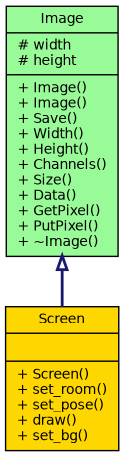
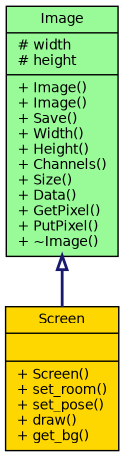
  digraph {
    node [color=black fontname=Helvetica fontsize=10 shape=record style=filled]
-   n1 [fillcolor=gold fontcolor=black height=0.2 label="{Screen\n||+ Screen()\l+ set_room()\l+ set_pose()\l+ draw()\l+ set_bg()\l}" width=0.4]
+   n1 [fillcolor=gold fontcolor=black height=0.2 label="{Screen\n||+ Screen()\l+ set_room()\l+ set_pose()\l+ draw()\l+ get_bg()\l}" width=0.4]
    n2 [fillcolor=palegreen height=0.2 label="{Image\n|# width\l# height\l|+ Image()\l+ Image()\l+ Save()\l+ Width()\l+ Height()\l+ Channels()\l+ Size()\l+ Data()\l+ GetPixel()\l+ PutPixel()\l+ ~Image()\l}" width=0.4]
    n2 -> n1 [arrowtail=onormal color=midnightblue dir=back fontname=Helvetica fontsize=10 labelfontname=Helvetica labelfontsize=10 style=bold]
  }
